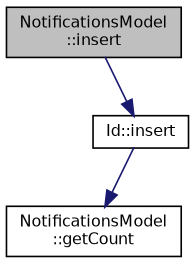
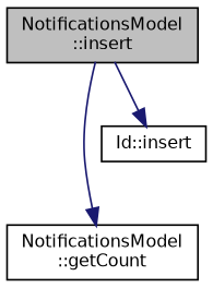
  digraph {
    rankdir=TB
    node [color=black fillcolor=white fontname=Helvetica fontsize=10 shape=record style=filled]
    edge [color=midnightblue fontname=Helvetica fontsize=10 labelfontname=Helvetica labelfontsize=10 style=solid]
    n1 [fillcolor=grey75 fontcolor=black height=0.2 label="NotificationsModel\l::insert" width=0.4]
    n2 [height=0.2 label="NotificationsModel\l::getCount" width=0.4]
    n3 [height=0.2 label="Id::insert" width=0.4]
-   n3 -> n2
+   n1 -> n2
    n1 -> n3
  }
